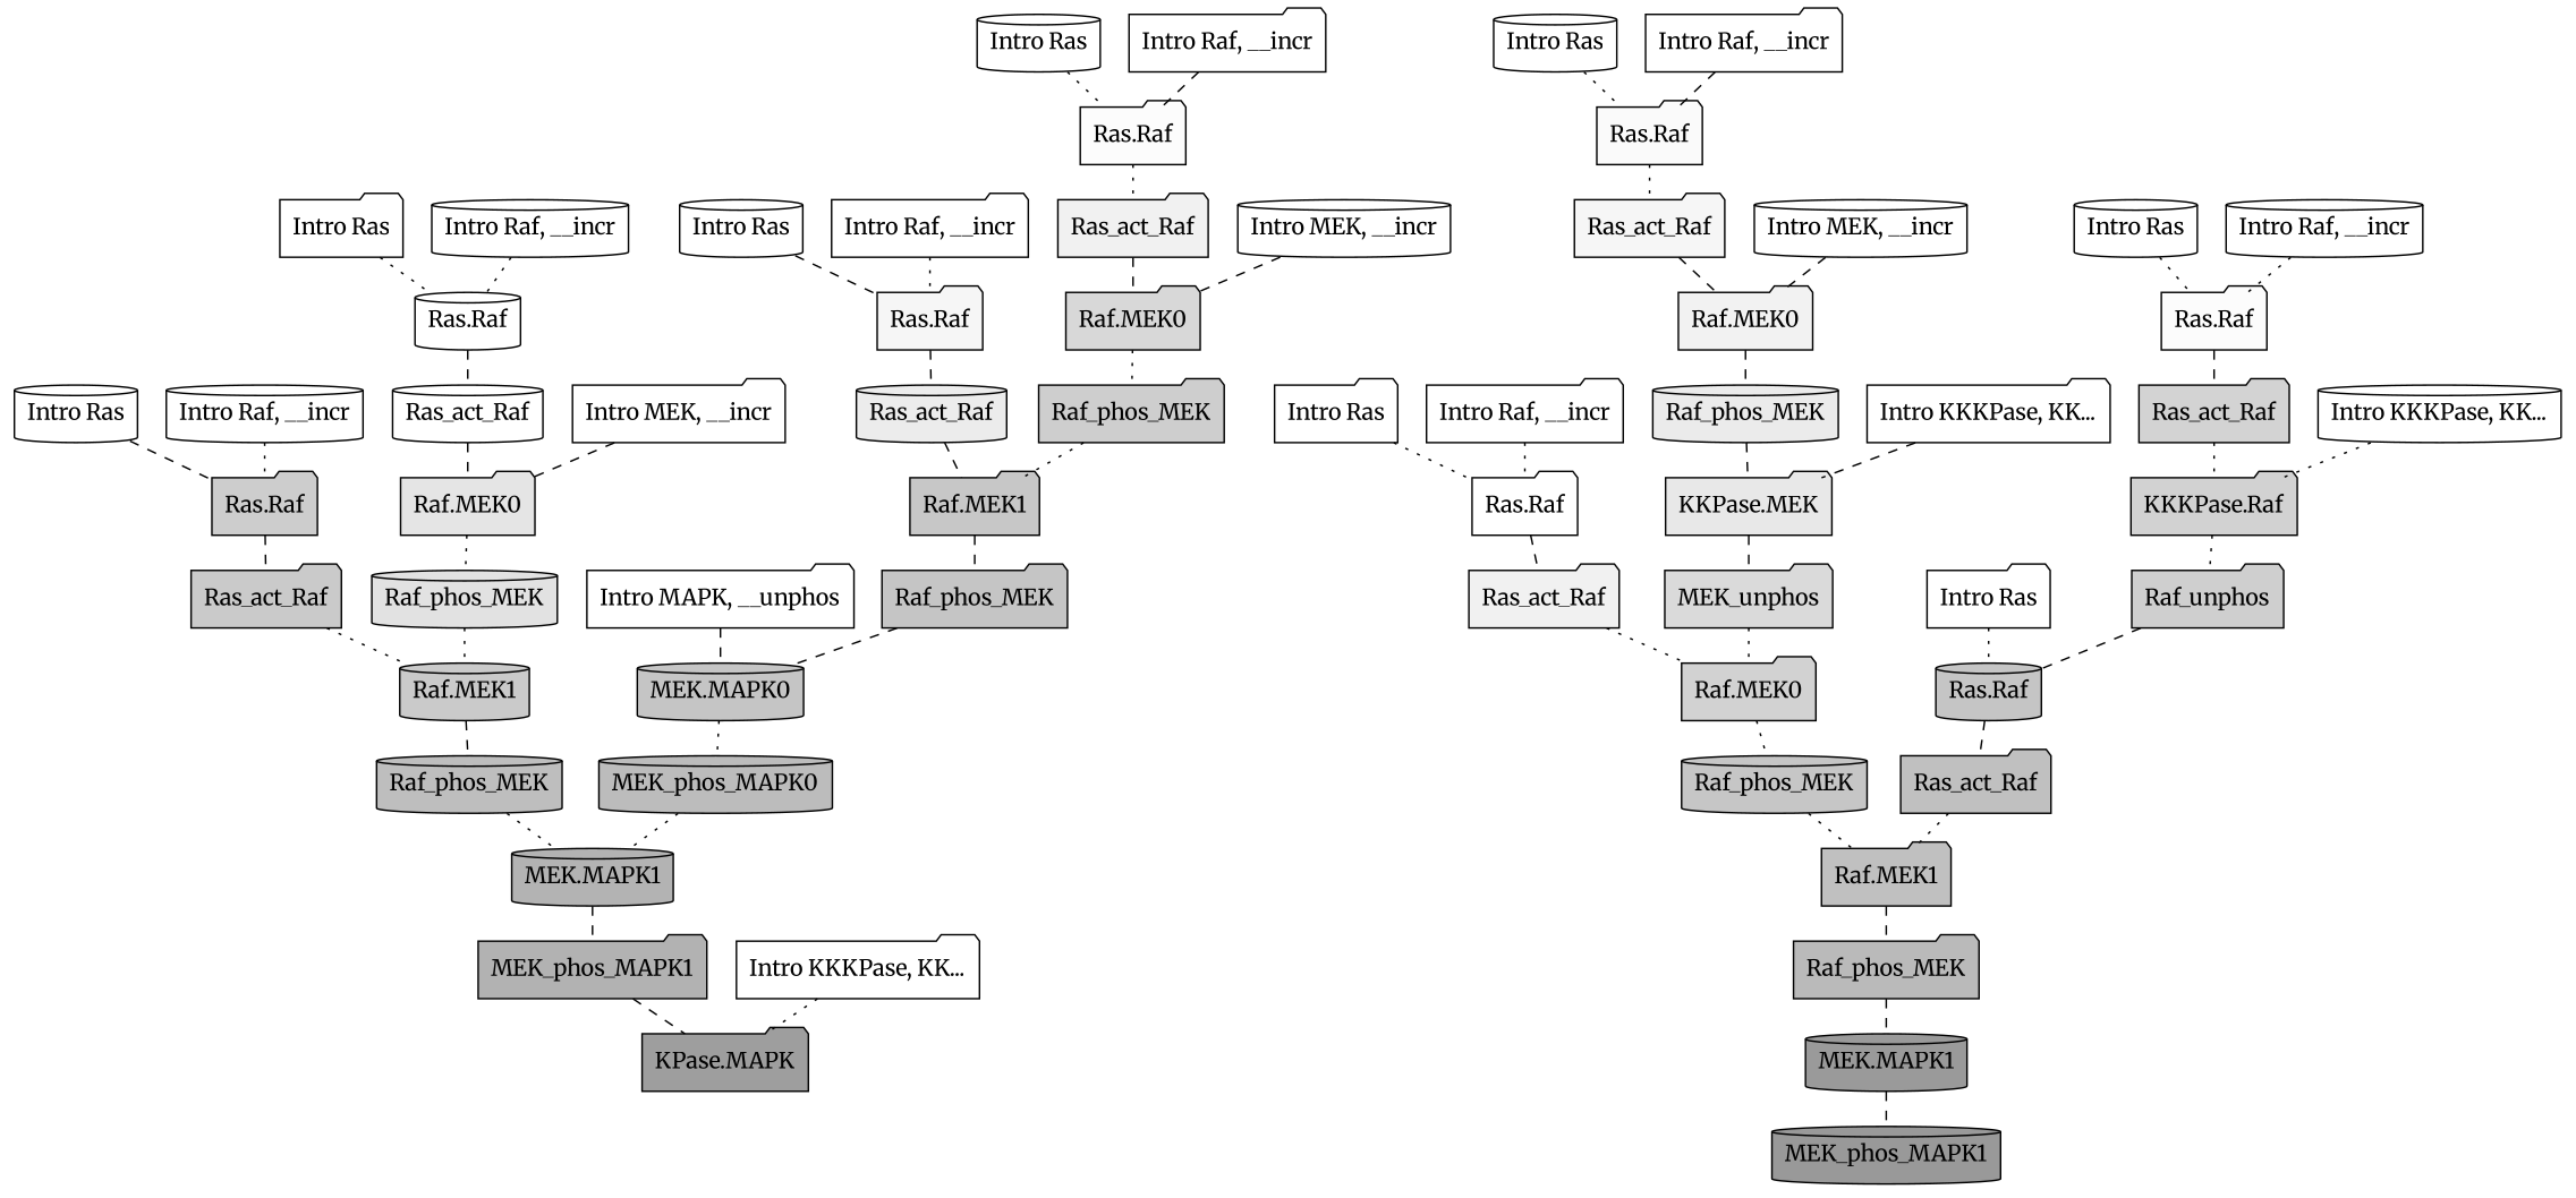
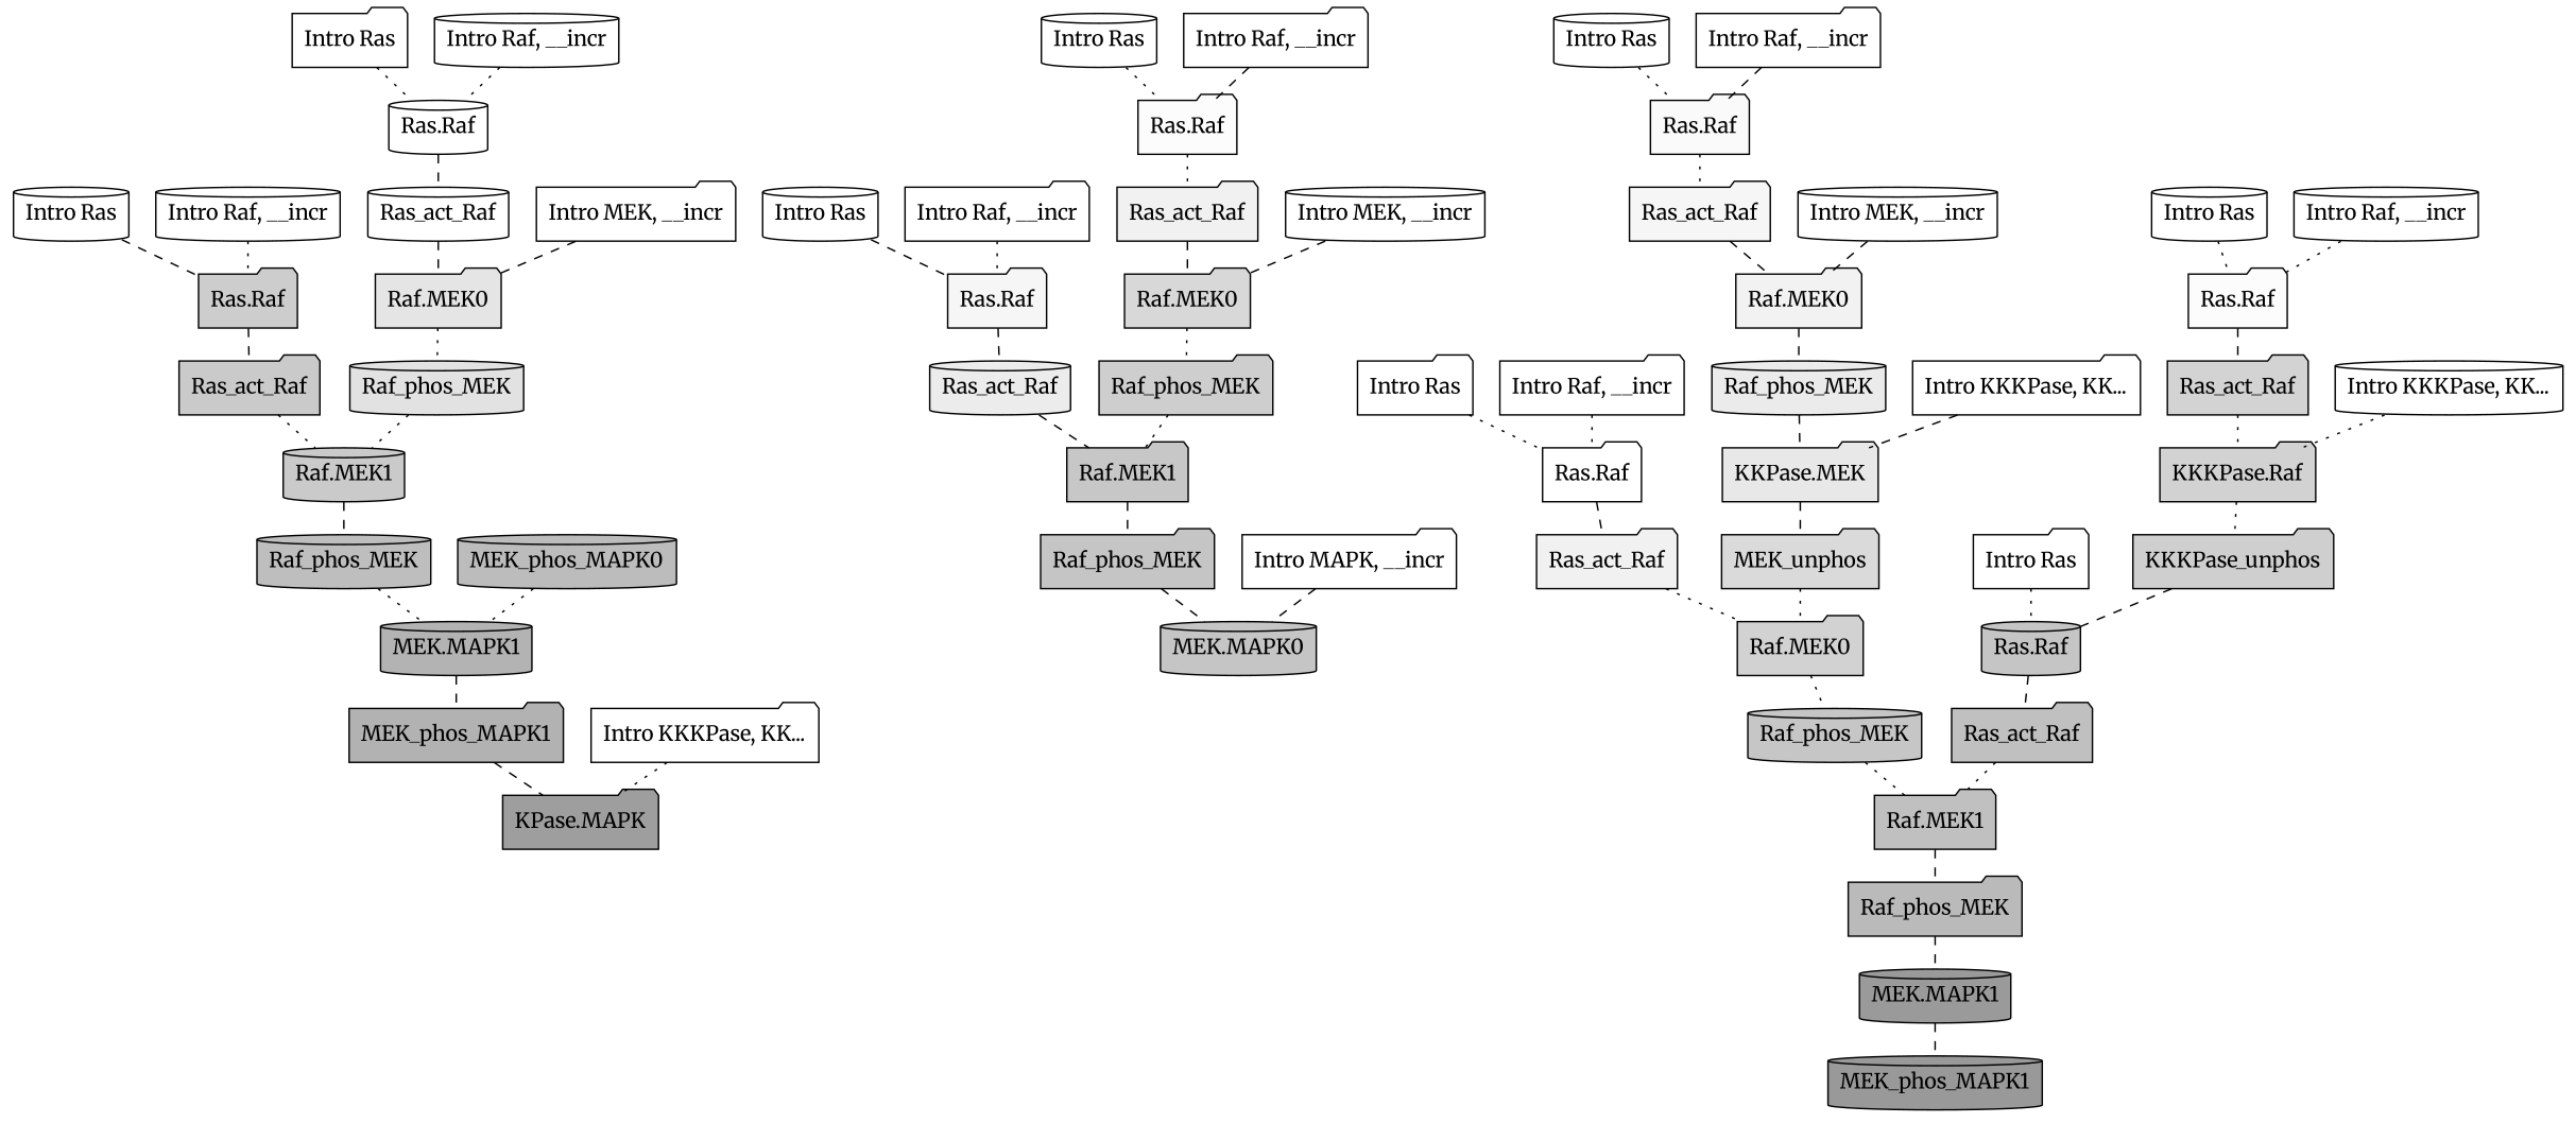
  digraph {
    fontname=Merriweather
    rankdir=TB
    ranksep=0.30
    node [fillcolor="0.000 0.000 1.000" fontname=Merriweather shape=folder style=filled]
    edge [color="0.000 0.000 0.000" dir=none fontname=Merriweather style=dashed]
    n1 [label="Intro Ras" shape=cylinder]
    n2 [fillcolor="0.000 0.000 0.804" label="Ras.Raf"]
    n3 [fillcolor="0.000 0.000 0.790" label=Ras_act_Raf]
    n4 [label="Intro Ras" shape=cylinder]
    n5 [fillcolor="0.000 0.000 0.961" label="Ras.Raf"]
    n6 [fillcolor="0.000 0.000 0.923" label=Ras_act_Raf shape=cylinder]
    n7 [label="Intro Ras" shape=cylinder]
    n8 [fillcolor="0.000 0.000 0.988" label="Ras.Raf"]
    n9 [fillcolor="0.000 0.000 0.945" label=Ras_act_Raf]
    n10 [label="Intro Ras"]
    n11 [label="Ras.Raf"]
    n12 [fillcolor="0.000 0.000 0.945" label=Ras_act_Raf]
    n13 [label="Intro Ras" shape=cylinder]
    n14 [fillcolor="0.000 0.000 0.978" label="Ras.Raf"]
    n15 [fillcolor="0.000 0.000 0.962" label=Ras_act_Raf]
    n16 [label="Intro Ras" shape=cylinder]
    n17 [fillcolor="0.000 0.000 0.988" label="Ras.Raf"]
    n18 [fillcolor="0.000 0.000 0.828" label=Ras_act_Raf]
    n19 [label="Intro Ras"]
    n20 [label="Ras.Raf" shape=cylinder]
    n21 [label=Ras_act_Raf shape=cylinder]
    n22 [label="Intro Ras"]
    n23 [fillcolor="0.000 0.000 0.772" label="Ras.Raf" shape=cylinder]
    n24 [fillcolor="0.000 0.000 0.752" label=Ras_act_Raf]
    n25 [label="Intro Raf, __incr" shape=cylinder]
    n26 [label="Intro Raf, __incr" shape=cylinder]
    n27 [label="Intro Raf, __incr"]
    n28 [label="Intro Raf, __incr"]
    n29 [label="Intro Raf, __incr" shape=cylinder]
    n30 [label="Intro Raf, __incr"]
    n31 [label="Intro Raf, __incr"]
    n32 [label="Intro MEK, __incr" shape=cylinder]
    n33 [fillcolor="0.000 0.000 0.845" label="Raf.MEK0"]
    n34 [fillcolor="0.000 0.000 0.807" label=Raf_phos_MEK]
    n35 [label="Intro MEK, __incr"]
    n36 [fillcolor="0.000 0.000 0.898" label="Raf.MEK0"]
    n37 [fillcolor="0.000 0.000 0.884" label=Raf_phos_MEK shape=cylinder]
    n38 [label="Intro MEK, __incr" shape=cylinder]
    n39 [fillcolor="0.000 0.000 0.948" label="Raf.MEK0"]
    n40 [fillcolor="0.000 0.000 0.919" label=Raf_phos_MEK shape=cylinder]
-   n41 [label="Intro MAPK, __unphos"]
+   n41 [label="Intro MAPK, __incr"]
    n42 [fillcolor="0.000 0.000 0.773" label="MEK.MAPK0" shape=cylinder]
    n43 [fillcolor="0.000 0.000 0.735" label=MEK_phos_MAPK0 shape=cylinder]
    n44 [label="Intro KKKPase, KK..." shape=cylinder]
    n45 [fillcolor="0.000 0.000 0.822" label="KKKPase.Raf"]
-   n46 [fillcolor="0.000 0.000 0.810" label=Raf_unphos]
+   n46 [fillcolor="0.000 0.000 0.810" label=KKKPase_unphos]
    n47 [label="Intro KKKPase, KK..."]
    n48 [fillcolor="0.000 0.000 0.619" label="KPase.MAPK"]
    n49 [label="Intro KKKPase, KK..."]
    n50 [fillcolor="0.000 0.000 0.908" label="KKPase.MEK"]
    n51 [fillcolor="0.000 0.000 0.855" label=MEK_unphos]
    n52 [fillcolor="0.000 0.000 0.824" label="Raf.MEK0"]
    n53 [fillcolor="0.000 0.000 0.778" label="Raf.MEK1"]
    n54 [fillcolor="0.000 0.000 0.776" label=Raf_phos_MEK shape=cylinder]
    n55 [fillcolor="0.000 0.000 0.773" label=Raf_phos_MEK]
    n56 [fillcolor="0.000 0.000 0.790" label="Raf.MEK1" shape=cylinder]
    n57 [fillcolor="0.000 0.000 0.746" label=Raf_phos_MEK shape=cylinder]
    n58 [fillcolor="0.000 0.000 0.752" label="Raf.MEK1"]
    n59 [fillcolor="0.000 0.000 0.700" label="MEK.MAPK1" shape=cylinder]
    n60 [fillcolor="0.000 0.000 0.729" label=Raf_phos_MEK]
    n61 [fillcolor="0.000 0.000 0.604" label="MEK.MAPK1" shape=cylinder]
    n62 [fillcolor="0.000 0.000 0.696" label=MEK_phos_MAPK1]
    n63 [fillcolor="0.000 0.000 0.600" label=MEK_phos_MAPK1 shape=cylinder]
    n1 -> n2
    n2 -> n3
    n3 -> n56 [style=dotted]
    n4 -> n5
    n5 -> n6
    n6 -> n53
    n7 -> n8 [style=dotted]
    n8 -> n9 [style=dotted]
    n9 -> n33
    n10 -> n11 [style=dotted]
    n11 -> n12
    n12 -> n52 [style=dotted]
    n13 -> n14 [style=dotted]
    n14 -> n15 [style=dotted]
    n15 -> n39
    n16 -> n17 [style=dotted]
    n17 -> n18
    n18 -> n45 [style=dotted]
    n19 -> n20 [style=dotted]
    n20 -> n21
    n21 -> n36
    n22 -> n23 [style=dotted]
    n23 -> n24
    n24 -> n58 [style=dotted]
    n25 -> n20 [style=dotted]
    n26 -> n2 [style=dotted]
    n27 -> n5 [style=dotted]
    n28 -> n11 [style=dotted]
    n29 -> n17 [style=dotted]
    n30 -> n14
    n31 -> n8
    n32 -> n33
    n33 -> n34 [style=dotted]
    n34 -> n53 [style=dotted]
    n35 -> n36
    n36 -> n37 [style=dotted]
    n37 -> n56 [style=dotted]
    n38 -> n39
    n39 -> n40
    n40 -> n50
    n41 -> n42
-   n42 -> n43 [style=dotted]
    n43 -> n59 [style=dotted]
    n44 -> n45 [style=dotted]
    n45 -> n46 [style=dotted]
    n46 -> n23
    n47 -> n48 [style=dotted]
    n49 -> n50
    n50 -> n51
    n51 -> n52 [style=dotted]
    n52 -> n54 [style=dotted]
    n53 -> n55
    n54 -> n58 [style=dotted]
    n55 -> n42
    n56 -> n57
    n57 -> n59 [style=dotted]
    n58 -> n60
    n59 -> n62
    n60 -> n61
    n61 -> n63
    n62 -> n48
  }
